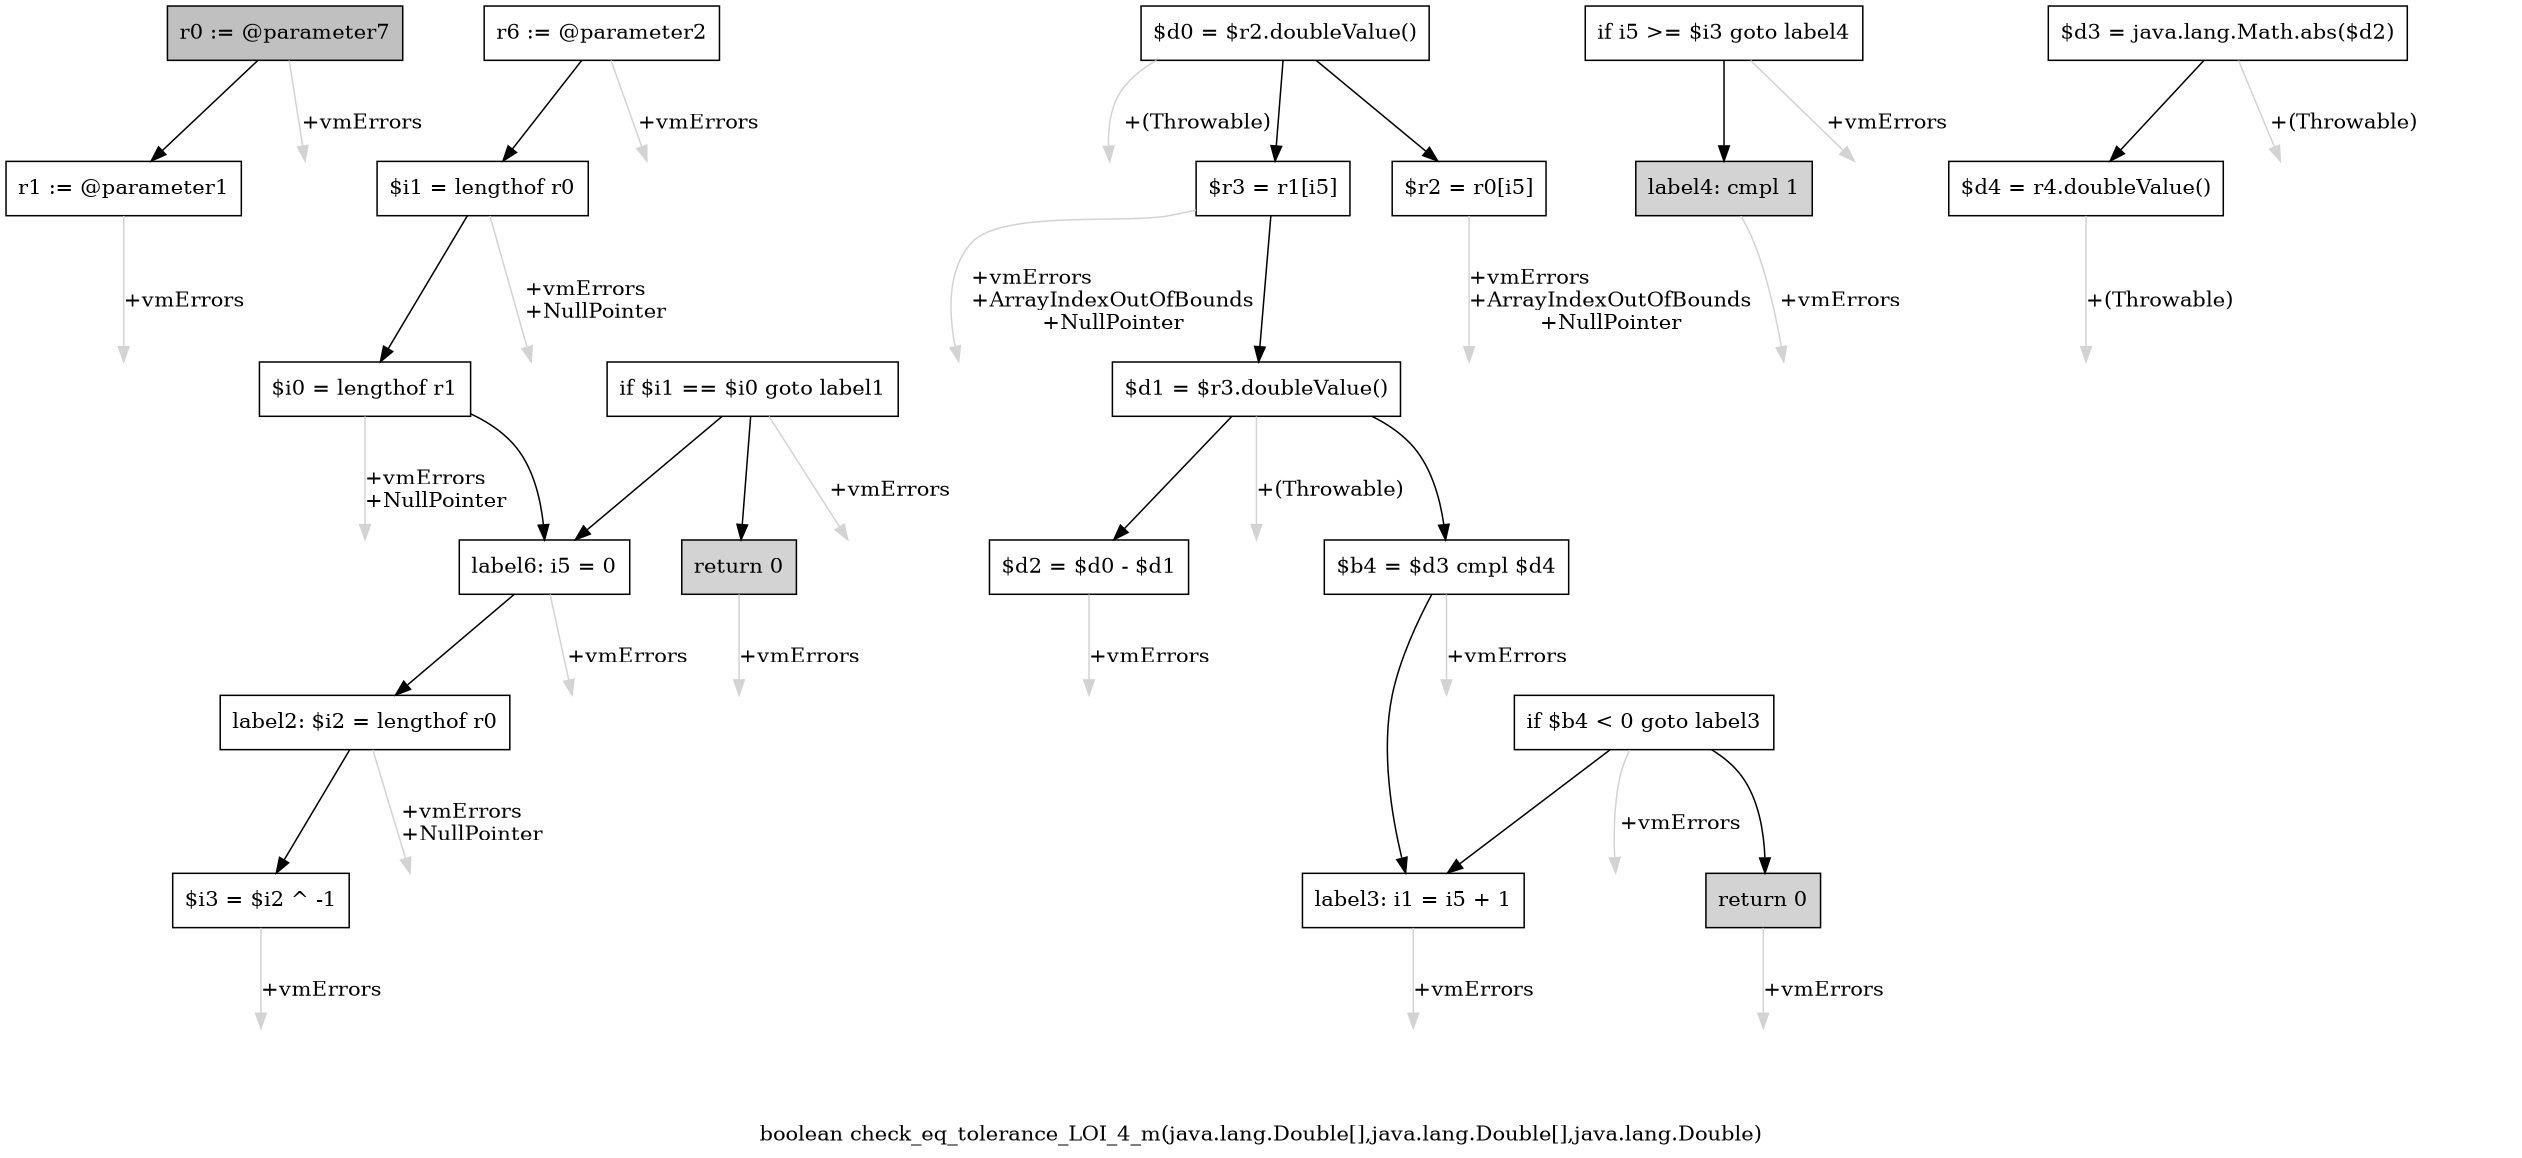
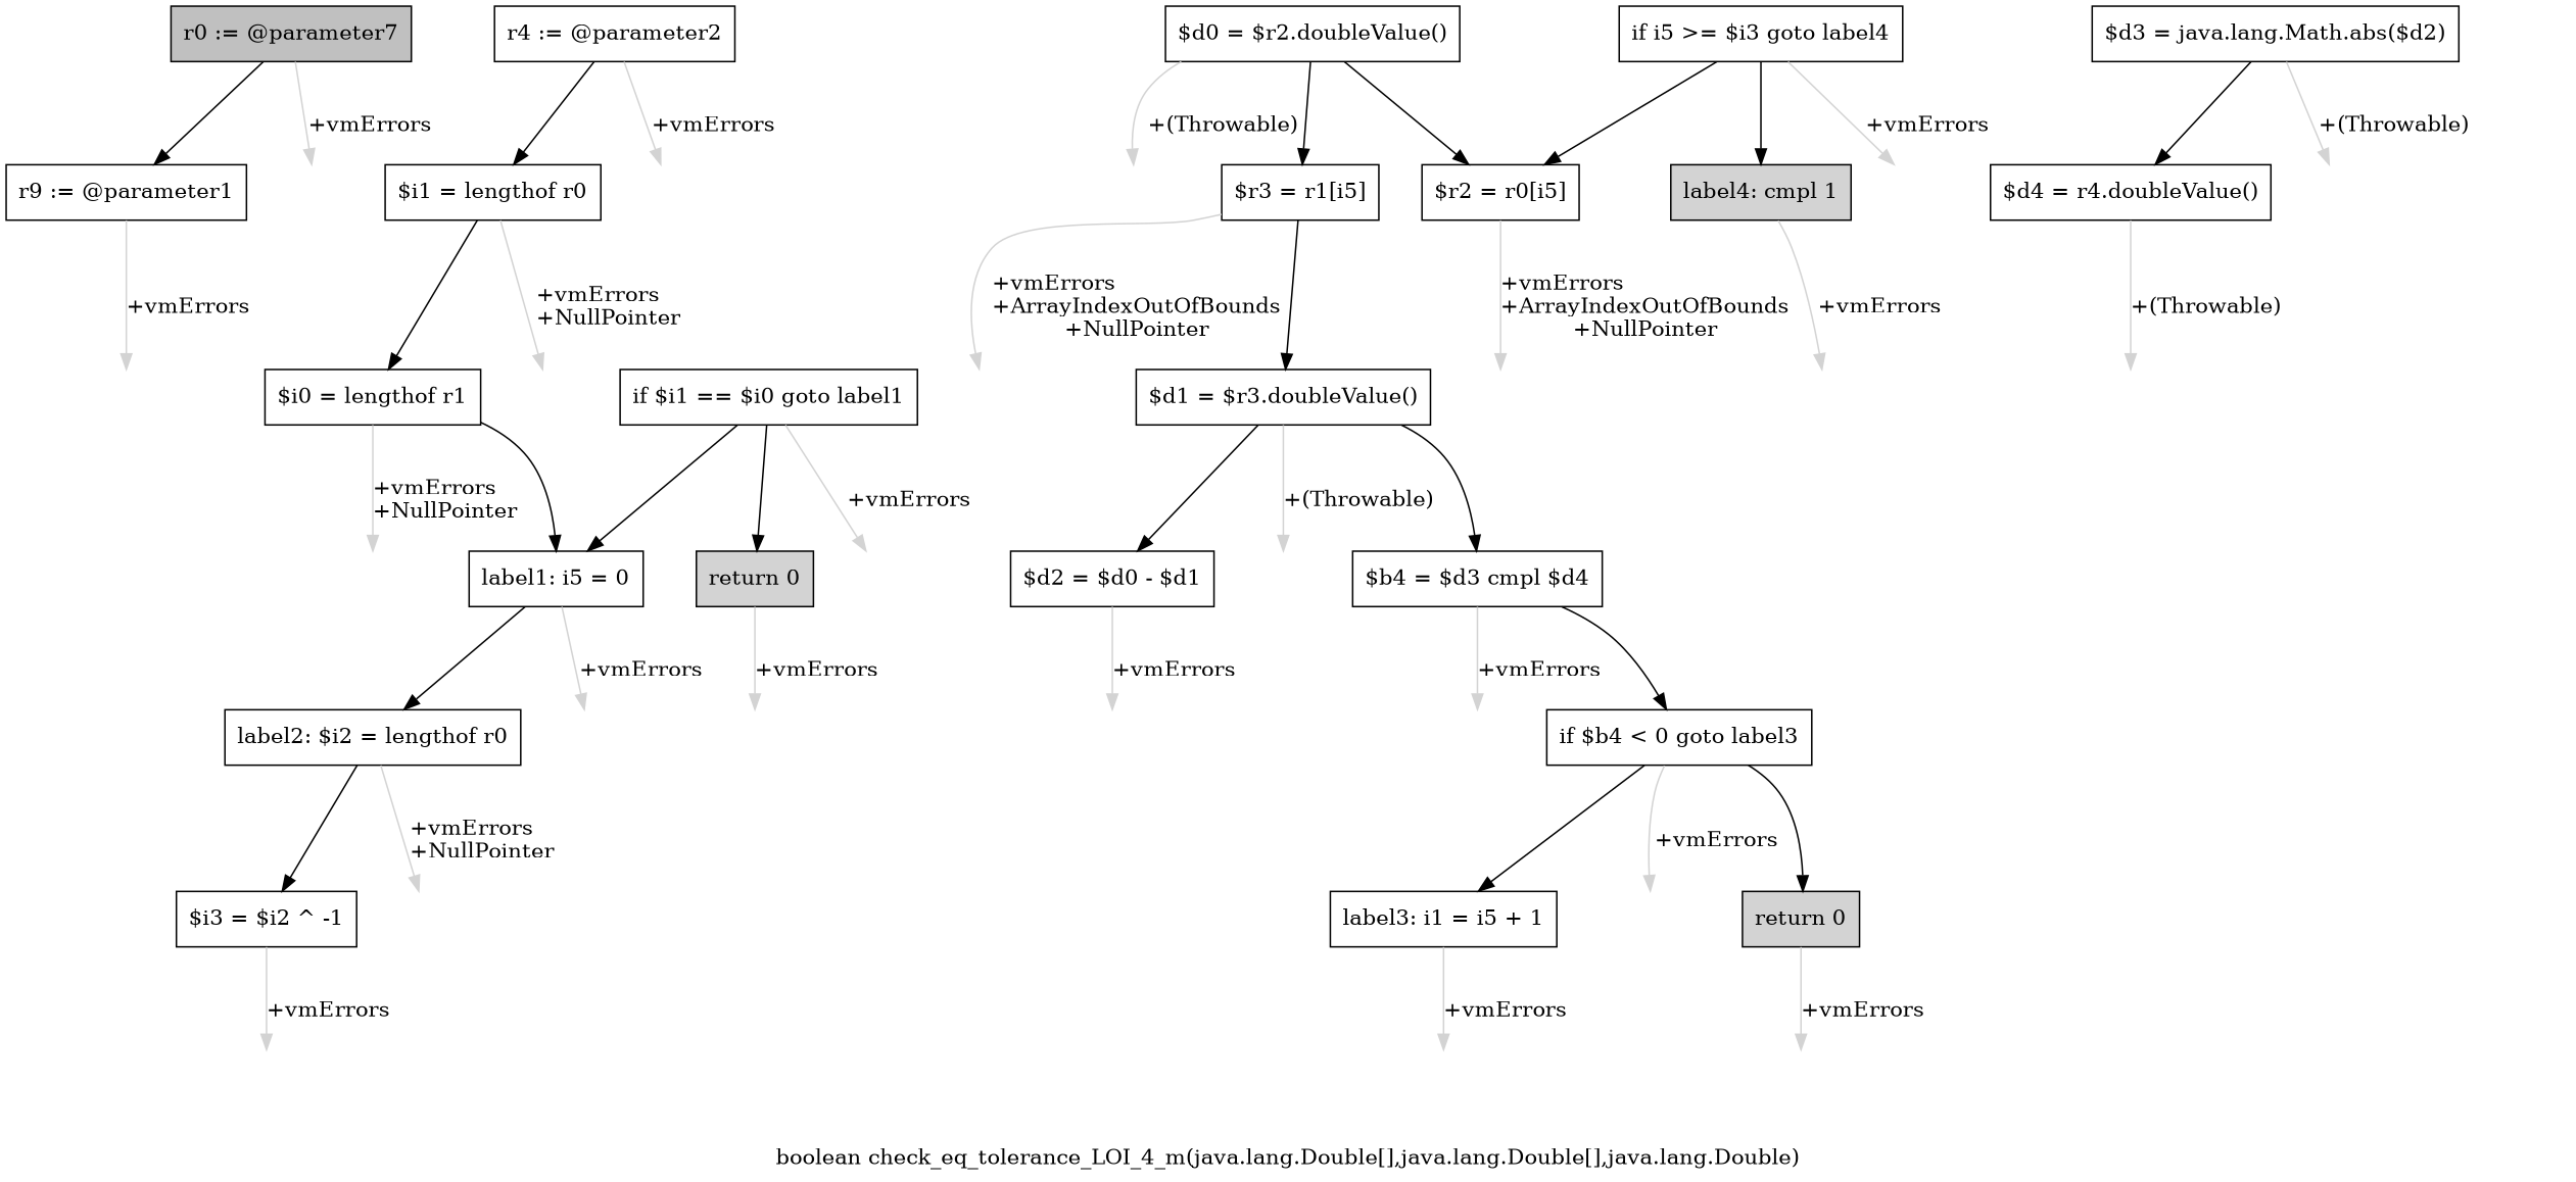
  digraph {
    label="boolean check_eq_tolerance_LOI_4_m(java.lang.Double[],java.lang.Double[],java.lang.Double)"
    node [shape=box style=invis]
    edge [color=lightgray]
    n1 [fillcolor=gray label="r0 := @parameter7" style=filled]
-   n2 [label="r1 := @parameter1" style=""]
+   n2 [label="r9 := @parameter1" style=""]
    n3 [label=Esc]
    n4 [label=Esc]
-   n5 [label="r6 := @parameter2" style=""]
+   n5 [label="r4 := @parameter2" style=""]
    n6 [label="$i1 = lengthof r0" style=""]
    n7 [label=Esc]
    n8 [label="$i0 = lengthof r1" style=""]
    n9 [label=Esc]
    n10 [label=Esc]
-   n11 [label="label6: i5 = 0" style=""]
+   n11 [label="label1: i5 = 0" style=""]
    n12 [label="if $i1 == $i0 goto label1" style=""]
    n13 [fillcolor=lightgray label="return 0" style=filled]
    n14 [label=Esc]
    n15 [label=Esc]
    n16 [label="label2: $i2 = lengthof r0" style=""]
    n17 [label=Esc]
    n18 [label="$i3 = $i2 ^ -1" style=""]
    n19 [label=Esc]
    n20 [label=Esc]
    n21 [label="if i5 >= $i3 goto label4" style=""]
    n22 [label="$r2 = r0[i5]" style=""]
    n23 [fillcolor=lightgray label="label4: cmpl 1" style=filled]
    n24 [label=Esc]
    n25 [label=Esc]
    n26 [label=Esc]
    n27 [label="$d0 = $r2.doubleValue()" style=""]
    n28 [label="$r3 = r1[i5]" style=""]
    n29 [label=Esc]
    n30 [label="$d1 = $r3.doubleValue()" style=""]
    n31 [label=Esc]
    n32 [label="$d2 = $d0 - $d1" style=""]
    n33 [label=Esc]
    n34 [label="$b4 = $d3 cmpl $d4" style=""]
    n35 [label=Esc]
    n36 [label="$d3 = java.lang.Math.abs($d2)" style=""]
    n37 [label="$d4 = r4.doubleValue()" style=""]
    n38 [label=Esc]
    n39 [label=Esc]
    n40 [label="if $b4 < 0 goto label3" style=""]
    n41 [label=Esc]
    n42 [fillcolor=lightgray label="return 0" style=filled]
    n43 [label="label3: i1 = i5 + 1" style=""]
    n44 [label=Esc]
    n45 [label=Esc]
    n46 [label=Esc]
    n47 [label=Esc]
    n1 -> n2 [color=black]
    n1 -> n3 [label="\l+vmErrors"]
    n2 -> n4 [label="\l+vmErrors"]
    n5 -> n6 [color=black]
    n5 -> n7 [label="\l+vmErrors"]
    n6 -> n8 [color=black]
    n6 -> n9 [label="\l+vmErrors\l+NullPointer"]
    n8 -> n10 [label="\l+vmErrors\l+NullPointer"]
    n8 -> n11 [color=black]
    n11 -> n16 [color=black]
    n11 -> n17 [label="\l+vmErrors"]
    n12 -> n11 [color=black]
    n12 -> n13 [color=black]
    n12 -> n14 [label="\l+vmErrors"]
    n13 -> n15 [label="\l+vmErrors"]
    n16 -> n18 [color=black]
    n16 -> n19 [label="\l+vmErrors\l+NullPointer"]
    n18 -> n20 [label="\l+vmErrors"]
+   n21 -> n22 [color=black]
    n21 -> n23 [color=black]
    n21 -> n24 [label="\l+vmErrors"]
    n22 -> n25 [label="\l+vmErrors\l+ArrayIndexOutOfBounds\l+NullPointer"]
    n23 -> n26 [label="\l+vmErrors"]
    n27 -> n22 [color=black]
    n27 -> n28 [color=black]
    n27 -> n29 [label="\l+(Throwable)"]
    n28 -> n30 [color=black]
    n28 -> n31 [label="\l+vmErrors\l+ArrayIndexOutOfBounds\l+NullPointer"]
    n30 -> n32 [color=black]
    n30 -> n33 [label="\l+(Throwable)"]
    n30 -> n34 [color=black]
    n32 -> n35 [label="\l+vmErrors"]
-   n34 -> n43 [color=black]
+   n34 -> n40 [color=black]
    n34 -> n41 [label="\l+vmErrors"]
    n36 -> n37 [color=black]
    n36 -> n38 [label="\l+(Throwable)"]
    n37 -> n39 [label="\l+(Throwable)"]
    n40 -> n42 [color=black]
    n40 -> n43 [color=black]
    n40 -> n44 [label="\l+vmErrors"]
    n42 -> n45 [label="\l+vmErrors"]
    n43 -> n46 [label="\l+vmErrors"]
  }
